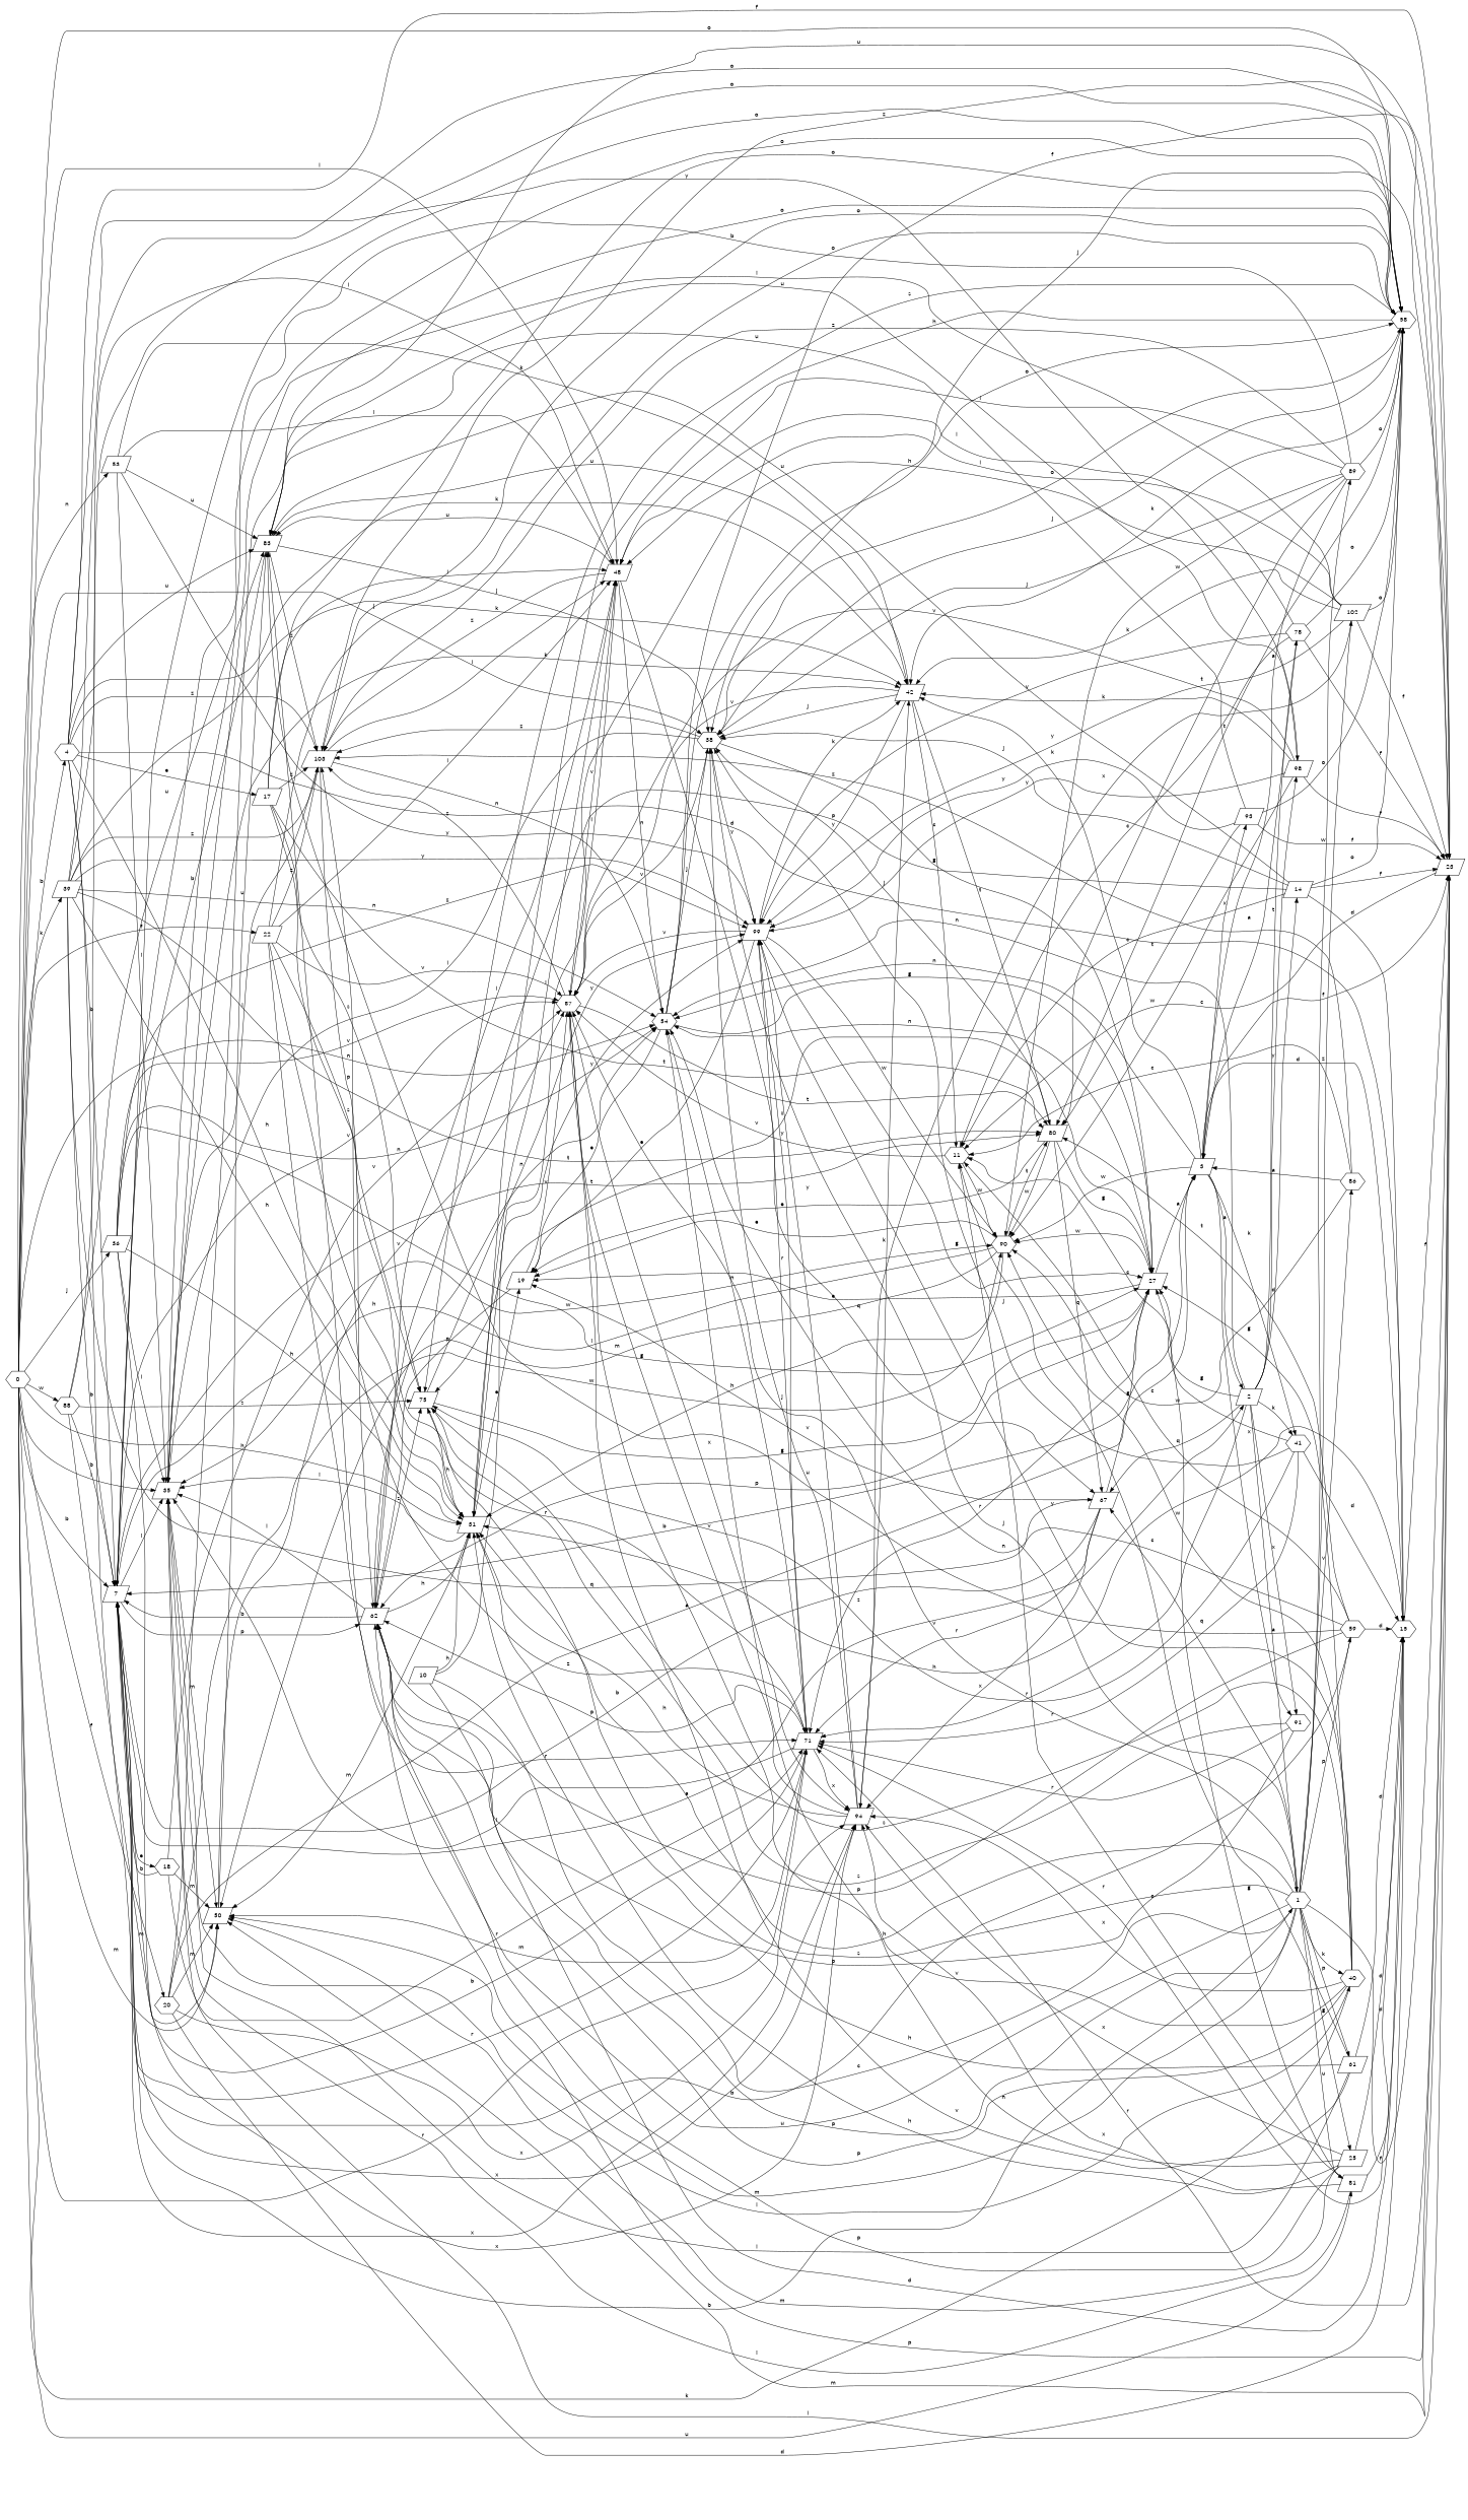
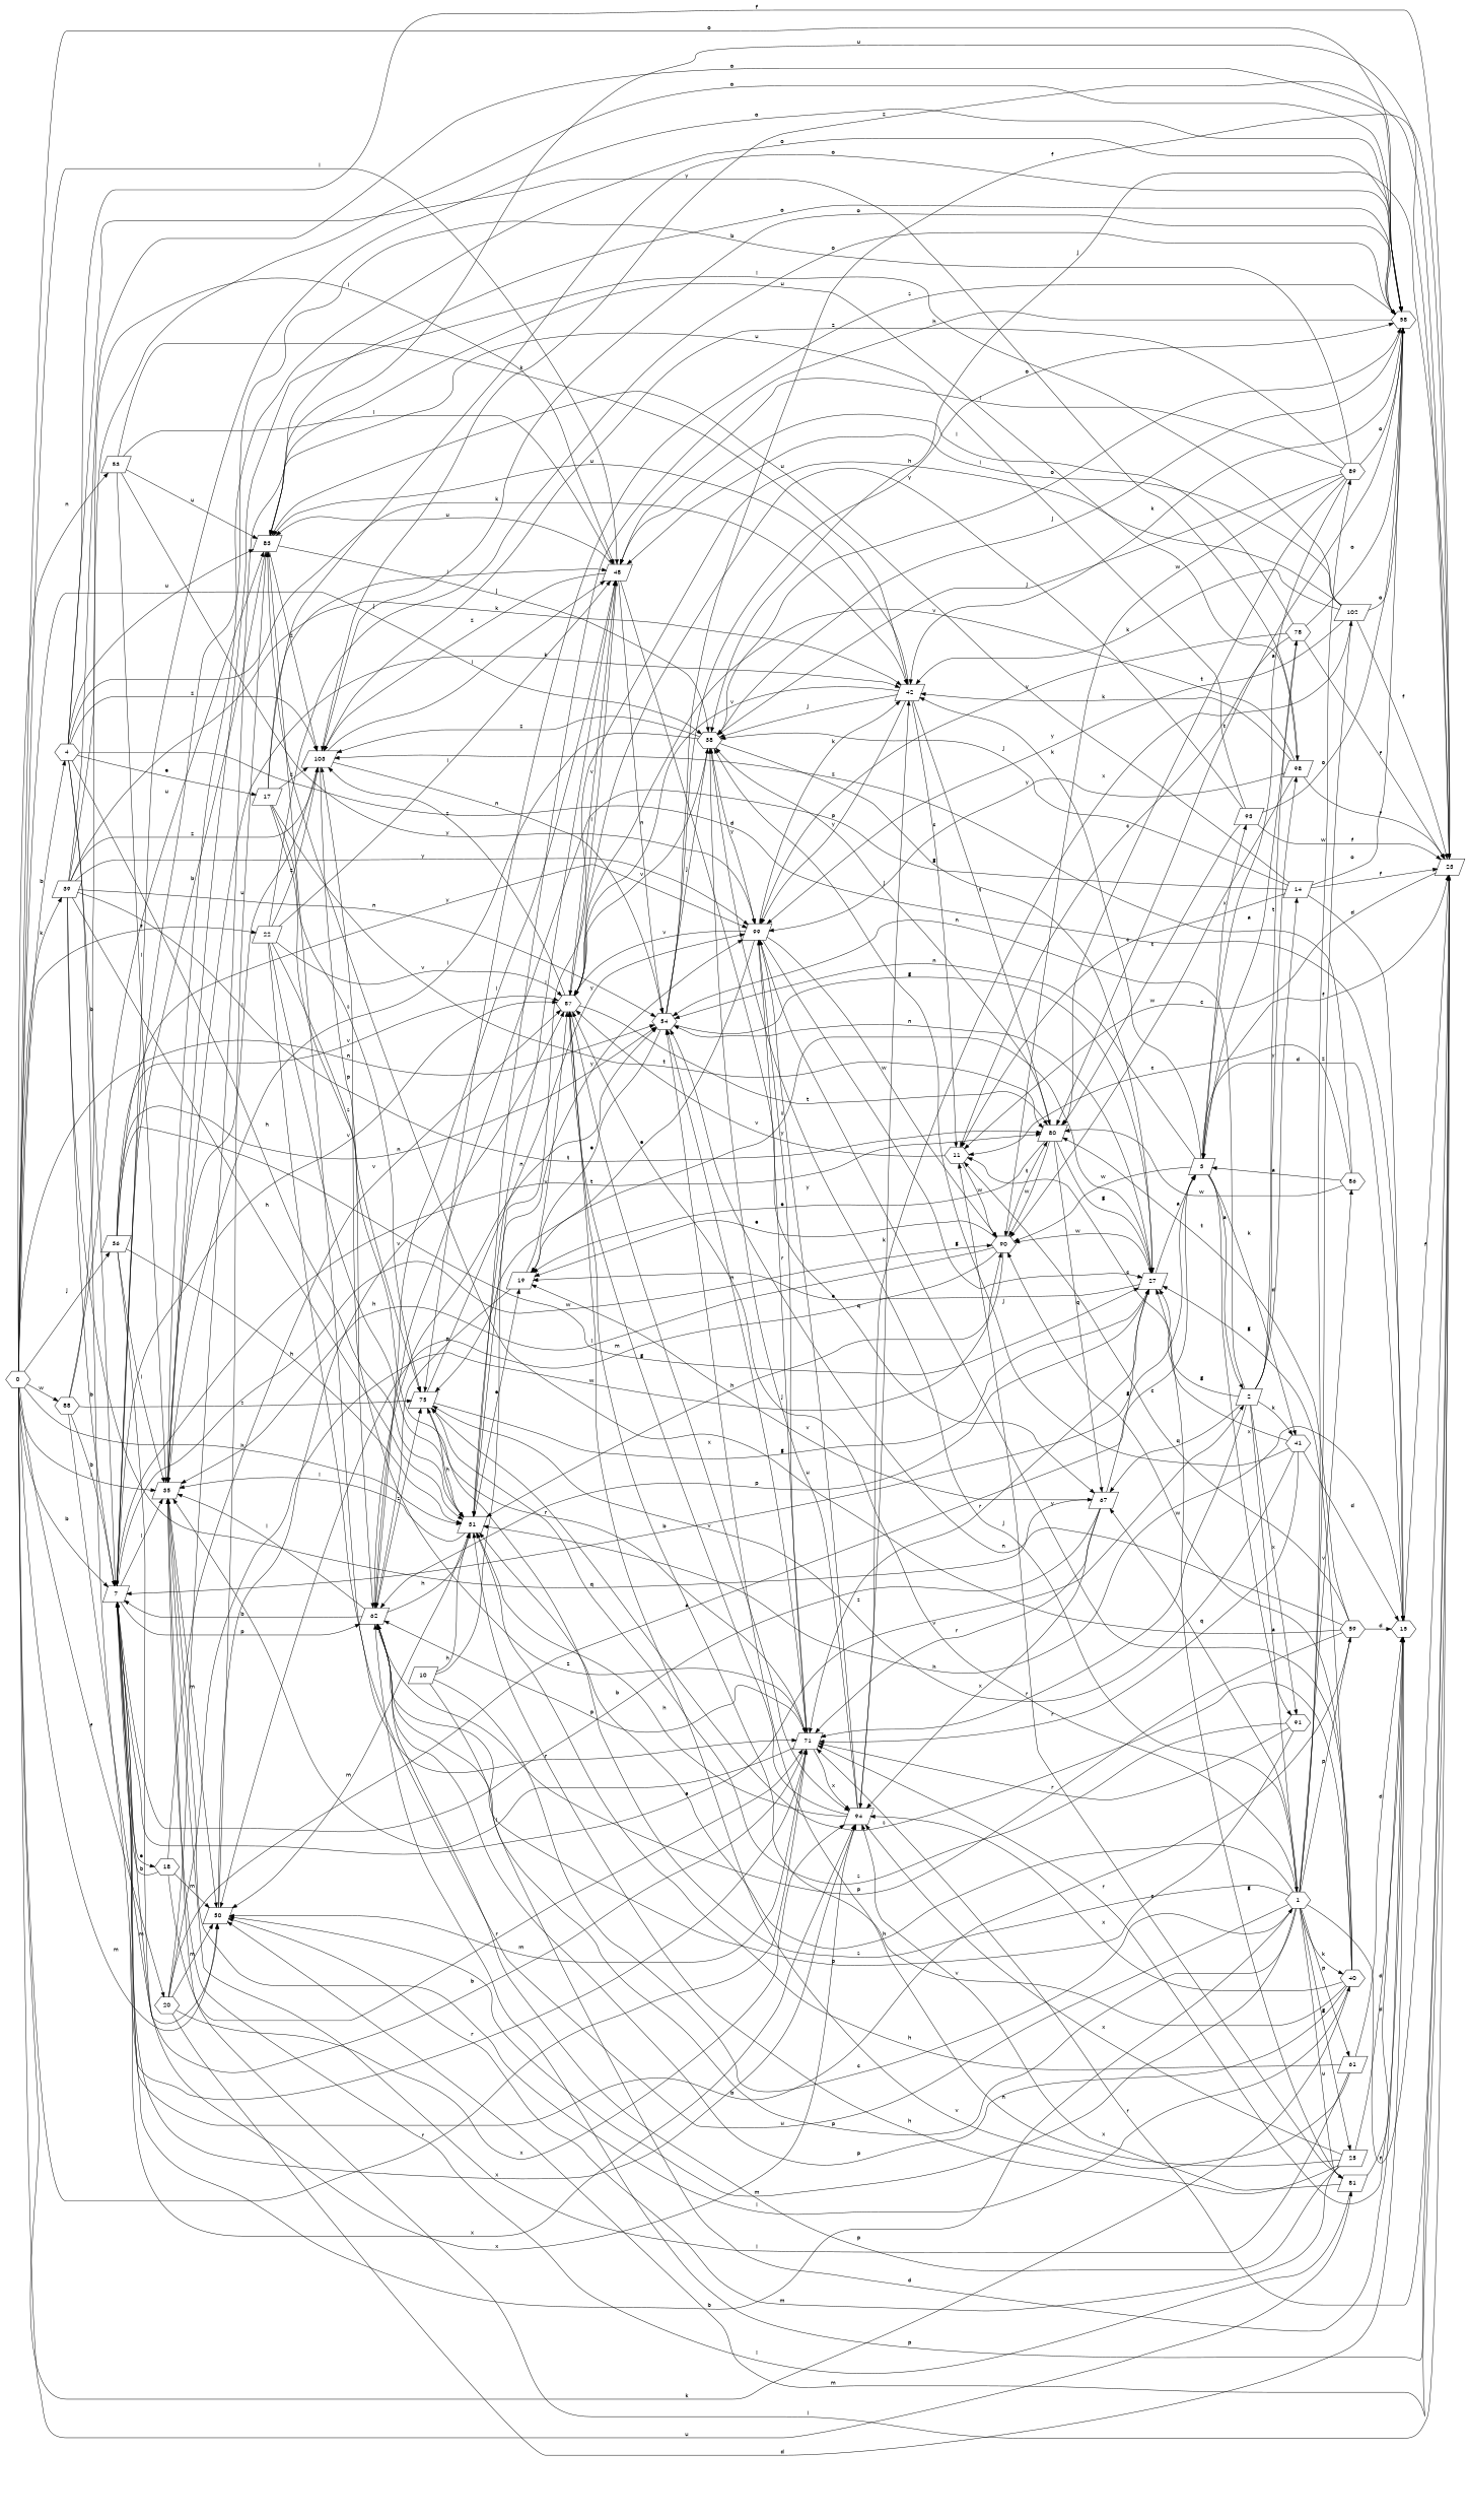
  strict digraph {
    fontname=Lato
    rankdir=LR
    node [fontname=Lato shape=parallelogram]
    edge [fontname=Lato]
    0 [shape=hexagon]
    4 [shape=hexagon]
    7
    20 [shape=hexagon]
    22
    31
    35
    36
    38 [shape=hexagon]
    39
    40 [shape=hexagon]
    n12 [label=48]
    50
    53
    54 [shape=hexagon]
    58 [shape=hexagon]
    71
    81
    88 [shape=hexagon]
    23
    83
    98
    15 [shape=hexagon]
    42
    17
    94
    103
    62
    87 [shape=hexagon]
    2
    90 [shape=hexagon]
    18 [shape=hexagon]
    80
    3
    75
    19
    27
    99
    67
    11 [shape=hexagon]
    1 [shape=hexagon]
    25
    59 [shape=hexagon]
    61
    86 [shape=hexagon]
    89 [shape=hexagon]
    102
    10
    14
    41 [shape=hexagon]
    78 [shape=hexagon]
    91 [shape=hexagon]
    93
    0 -> 4 [label=b]
    0 -> 7 [label=b]
    0 -> 20 [label=f]
    0 -> 22 [label=f]
    0 -> 31 [label=h]
    0 -> 35 [label=i]
    0 -> 36 [label=j]
    0 -> 38 [label=j]
    0 -> 39 [label=k]
    0 -> 40 [label=k]
    0 -> n12 [label=l]
    0 -> 50 [label=m]
    0 -> 53 [label=n]
    0 -> 54 [label=n]
    0 -> 58 [label=o]
    0 -> 71 [label=r]
    0 -> 81 [label=u]
    0 -> 88 [label=w]
    4 -> 7 [label=b]
    4 -> 31 [label=h]
    4 -> 23 [label=f]
    4 -> 83 [label=u]
    4 -> 98 [label=y]
    4 -> 15 [label=d]
    4 -> 42 [label=k]
    4 -> 17 [label=e]
    4 -> 94 [label=x]
    4 -> 103 [label=z]
    7 -> 35 [label=i]
    7 -> 58 [label=o]
    7 -> 71 [label=r]
    7 -> 94 [label=x]
    7 -> 62 [label=p]
    7 -> 87 [label=v]
    7 -> 2 [label=a]
    7 -> 90 [label=w]
    7 -> 18 [label=e]
    7 -> 80 [label=t]
    20 -> 50 [label=m]
    20 -> 58 [label=o]
    20 -> 15 [label=d]
    20 -> 94 [label=x]
    20 -> 90 [label=w]
    20 -> 3 [label=a]
    22 -> 31 [label=h]
    22 -> n12 [label=l]
    22 -> 58 [label=o]
    22 -> 71 [label=r]
    22 -> 103 [label=z]
    22 -> 87 [label=v]
    22 -> 75 [label=s]
    31 -> 35 [label=i]
    31 -> n12 [label=l]
    31 -> 50 [label=m]
    31 -> 19 [label=e]
    35 -> 50 [label=m]
    35 -> 58 [label=o]
    35 -> 42 [label=k]
    36 -> 31 [label=h]
    36 -> 35 [label=i]
    36 -> 54 [label=n]
    36 -> 94 [label=x]
    36 -> 87 [label=v]
    36 -> 27 [label=g]
-   36 -> 99 [label=z]
+   36 -> 99 [label=y]
    38 -> 35 [label=i]
    38 -> 58 [label=o]
    38 -> 103 [label=z]
    38 -> 87 [label=v]
    38 -> 27 [label=g]
    38 -> 99 [label=y]
    39 -> 7 [label=b]
    39 -> 31 [label=h]
    39 -> n12 [label=l]
    39 -> 54 [label=n]
    39 -> 58 [label=o]
    39 -> 42 [label=k]
    39 -> 103 [label=z]
    39 -> 80 [label=t]
    39 -> 99 [label=y]
    39 -> 67 [label=q]
    40 -> 35 [label=i]
    40 -> 94 [label=x]
    40 -> 62 [label=p]
    40 -> 87 [label=v]
    40 -> 90 [label=w]
    40 -> 75 [label=s]
    40 -> 27 [label=g]
    40 -> 99 [label=y]
    n12 -> 54 [label=n]
    n12 -> 83 [label=u]
    n12 -> 103 [label=z]
    n12 -> 87 [label=v]
    n12 -> 67 [label=q]
    50 -> 83 [label=u]
    50 -> 87 [label=v]
    53 -> 35 [label=i]
    53 -> n12 [label=l]
    53 -> 83 [label=u]
    53 -> 42 [label=k]
    53 -> 99 [label=y]
    54 -> 38 [label=j]
    54 -> 58 [label=o]
    54 -> 23 [label=f]
    54 -> 19 [label=e]
    54 -> 27 [label=g]
    58 -> 31 [label=h]
    58 -> 38 [label=j]
    58 -> 42 [label=k]
    58 -> 80 [label=t]
    58 -> 75 [label=s]
    71 -> 7 [label=b]
    71 -> 35 [label=i]
    71 -> 50 [label=m]
    71 -> 54 [label=n]
    71 -> 94 [label=x]
    71 -> 103 [label=z]
    71 -> 62 [label=p]
    71 -> 99 [label=y]
    81 -> 35 [label=i]
    81 -> 15 [label=d]
    81 -> 94 [label=x]
    81 -> 27 [label=g]
    81 -> 11 [label=c]
    88 -> 7 [label=b]
    88 -> 50 [label=m]
    88 -> 58 [label=o]
    88 -> 83 [label=u]
    88 -> 75 [label=s]
    23 -> 35 [label=i]
    23 -> 38 [label=j]
    23 -> 50 [label=m]
    23 -> 71 [label=r]
    23 -> 83 [label=u]
    23 -> 103 [label=z]
    23 -> 62 [label=p]
    23 -> 11 [label=c]
    83 -> 7 [label=b]
    83 -> 38 [label=j]
    83 -> 103 [label=z]
    98 -> 23 [label=f]
    98 -> 83 [label=u]
    98 -> 42 [label=k]
    98 -> 87 [label=v]
    98 -> 90 [label=w]
    98 -> 99 [label=y]
    15 -> 31 [label=h]
    15 -> 71 [label=r]
    15 -> 23 [label=f]
    42 -> 38 [label=j]
    42 -> 83 [label=u]
    42 -> 87 [label=v]
    42 -> 80 [label=t]
    42 -> 99 [label=y]
    42 -> 11 [label=c]
    17 -> n12 [label=l]
    17 -> 58 [label=o]
    17 -> 71 [label=r]
    17 -> 103 [label=z]
    17 -> 80 [label=t]
    17 -> 75 [label=s]
    94 -> 31 [label=h]
    94 -> 38 [label=j]
    94 -> 42 [label=k]
    94 -> 87 [label=v]
    94 -> 99 [label=y]
    103 -> 35 [label=i]
    103 -> n12 [label=l]
    103 -> 54 [label=n]
    103 -> 58 [label=o]
    103 -> 62 [label=p]
    62 -> 7 [label=b]
    62 -> 31 [label=h]
    62 -> 35 [label=i]
    62 -> n12 [label=l]
    62 -> 54 [label=n]
    62 -> 75 [label=s]
    87 -> n12 [label=l]
    87 -> 94 [label=x]
    87 -> 103 [label=z]
    87 -> 80 [label=t]
    2 -> 54 [label=n]
    2 -> 71 [label=r]
    2 -> 98 [label=y]
    2 -> 27 [label=g]
    2 -> 67 [label=q]
    2 -> 1 [label=a]
    2 -> 14 [label=d]
    2 -> 41 [label=k]
    2 -> 78 [label=t]
    2 -> 91 [label=x]
    90 -> 31 [label=h]
    90 -> 35 [label=i]
    90 -> 50 [label=m]
    90 -> 80 [label=t]
    90 -> 19 [label=e]
    18 -> 7 [label=b]
    18 -> 50 [label=m]
    18 -> 71 [label=r]
    18 -> 87 [label=v]
    80 -> 38 [label=j]
    80 -> 90 [label=w]
    80 -> 19 [label=e]
    80 -> 27 [label=g]
    80 -> 67 [label=q]
    3 -> 7 [label=b]
    3 -> 54 [label=n]
    3 -> 23 [label=f]
    3 -> 15 [label=d]
    3 -> 42 [label=k]
    3 -> 2 [label=a]
    3 -> 90 [label=w]
    3 -> 41 [label=k]
    3 -> 91 [label=x]
    3 -> 93 [label=x]
    75 -> 31 [label=h]
    75 -> 27 [label=g]
    75 -> 99 [label=y]
    19 -> 62 [label=p]
    19 -> 87 [label=v]
    27 -> 54 [label=n]
    27 -> 71 [label=r]
    27 -> 62 [label=p]
    27 -> 90 [label=w]
    27 -> 3 [label=a]
    27 -> 75 [label=s]
    27 -> 19 [label=e]
    99 -> 71 [label=r]
    99 -> 42 [label=k]
    99 -> 87 [label=v]
    99 -> 90 [label=w]
    99 -> 19 [label=e]
    99 -> 27 [label=g]
    67 -> 7 [label=b]
    67 -> 71 [label=r]
    67 -> 94 [label=x]
    67 -> 19 [label=v]
    67 -> 27 [label=g]
    11 -> 87 [label=v]
    11 -> 90 [label=w]
    1 -> 7 [label=b]
    1 -> 31 [label=h]
    1 -> 38 [label=j]
    1 -> 40 [label=k]
    1 -> 50 [label=m]
    1 -> 81 [label=u]
    1 -> 23 [label=f]
    1 -> 83 [label=u]
    1 -> 62 [label=p]
    1 -> 87 [label=v]
    1 -> 75 [label=s]
    1 -> 67 [label=q]
    1 -> 25 [label=g]
    1 -> 59 [label=p]
    1 -> 61 [label=p]
    1 -> 86 [label=v]
    1 -> 89 [label=w]
    1 -> 102 [label=z]
    25 -> 31 [label=h]
    25 -> 50 [label=m]
    25 -> 54 [label=n]
    25 -> 15 [label=d]
    25 -> 94 [label=x]
    25 -> 62 [label=p]
    59 -> 7 [label=b]
    59 -> 54 [label=n]
    59 -> 83 [label=u]
    59 -> 15 [label=d]
    59 -> 62 [label=p]
    59 -> 80 [label=t]
    59 -> 11 [label=c]
    61 -> 31 [label=h]
    61 -> 35 [label=i]
    61 -> 15 [label=d]
    61 -> 87 [label=v]
-   61 -> 11 [label=c]
    86 -> 103 [label=z]
-   86 -> 90 [label=w]
+   86 -> 80 [label=w]
    86 -> 3 [label=a]
    86 -> 11 [label=c]
    89 -> 7 [label=b]
    89 -> 38 [label=j]
    89 -> n12 [label=l]
    89 -> 58 [label=o]
    89 -> 103 [label=z]
    89 -> 90 [label=w]
    89 -> 80 [label=t]
    89 -> 3 [label=a]
    102 -> 31 [label=h]
    102 -> 35 [label=i]
    102 -> n12 [label=l]
    102 -> 58 [label=o]
    102 -> 23 [label=f]
    102 -> 42 [label=k]
    102 -> 94 [label=x]
    102 -> 99 [label=y]
    10 -> 31 [label=h]
    10 -> 15 [label=d]
    10 -> 99 [label=y]
    10 -> 1 [label=c]
    14 -> 38 [label=j]
    14 -> 58 [label=o]
    14 -> 23 [label=f]
    14 -> 83 [label=u]
    14 -> 15 [label=d]
    14 -> 62 [label=p]
    14 -> 11 [label=c]
    41 -> 38 [label=j]
    41 -> 71 [label=r]
    41 -> 15 [label=d]
    41 -> 75 [label=s]
    41 -> 11 [label=c]
    78 -> n12 [label=l]
    78 -> 58 [label=o]
    78 -> 23 [label=f]
    78 -> 3 [label=a]
    78 -> 99 [label=y]
    78 -> 11 [label=c]
    91 -> 71 [label=r]
    91 -> 62 [label=p]
    91 -> 75 [label=s]
    93 -> 58 [label=o]
    93 -> 23 [label=f]
    93 -> 83 [label=u]
    93 -> 80 [label=t]
-   93 -> 99 [label=y]
+   93 -> 87 [label=y]
  }
